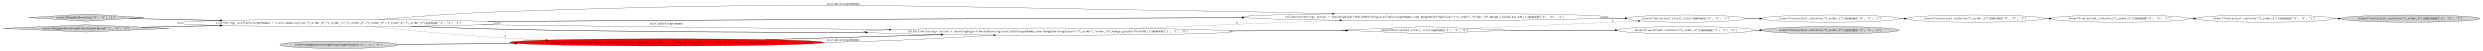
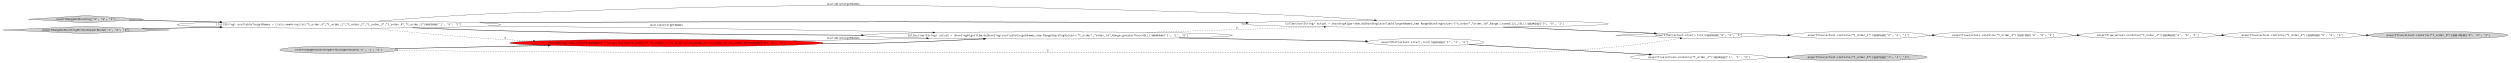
  digraph {
    fontname="Source Code Pro"
    rankdir=LR
    node [fillcolor=white fontname="Source Code Pro" shape=ellipse style=filled]
    edge [fontname="Source Code Pro" style=bold]
-   n1 [label="assertThat(actual.size(),is(5))@@@5@@@['0', '0', '1']"]
+   n1 [label="assertThat(actual.size(),is(5))@@@5@@@['0', '0', '1']" shape=diamond]
    n2 [label="assertTrue(actual.contains(\"t_order_1\"))@@@6@@@['0', '0', '1']"]
    n3 [label="assertTrue(actual.contains(\"t_order_2\"))@@@7@@@['0', '0', '1']"]
    n4 [fillcolor=lightgray label="assertTrue(actual.contains(\"t_order_5\"))@@@10@@@['0', '0', '1']"]
    n5 [fillcolor=red label="List<String> availableTargetNames = Arrays.asList(\"t_order_0\",\"t_order_1\",\"t_order_2\",\"t_order_3\",\"t_order_4\",\"t_order_5\")@@@3@@@['0', '1', '0']"]
    n6 [label="Collection<String> actual = shardingAlgorithm.doSharding(availableTargetNames,new RangeShardingValue<>(\"t_order\",\"order_id\",Range.greaterThan(40L)))@@@4@@@['1', '1', '0']"]
    n7 [label="Collection<String> actual = shardingAlgorithm.doSharding(availableTargetNames,new RangeShardingValue<>(\"t_order\",\"order_id\",Range.closed(12L,55L)))@@@4@@@['0', '0', '1']"]
-   n8 [label="assertThat(actual.size(),is(2))@@@5@@@['1', '1', '0']" shape=diamond]
+   n8 [label="assertThat(actual.size(),is(2))@@@5@@@['1', '1', '0']"]
    n9 [fillcolor=lightgray label="assertRangeDoShardingWithoutUpperBound['0', '1', '0']"]
    n10 [label="assertTrue(actual.contains(\"t_order_3\"))@@@8@@@['0', '0', '1']"]
    n11 [label="assertTrue(actual.contains(\"t_order_4\"))@@@9@@@['0', '0', '1']"]
    n12 [label="List<String> availableTargetNames = Lists.newArrayList(\"t_order_0\",\"t_order_1\",\"t_order_2\",\"t_order_3\",\"t_order_4\",\"t_order_5\")@@@3@@@['1', '0', '1']"]
    n13 [label="assertTrue(actual.contains(\"t_order_4\"))@@@6@@@['1', '1', '0']"]
    n14 [fillcolor=lightgray label="assertTrue(actual.contains(\"t_order_5\"))@@@7@@@['1', '1', '0']"]
    n15 [fillcolor=lightgray label="assertRangeDoSharding['0', '0', '1']" shape=diamond]
    n16 [fillcolor=lightgray label="assertRangeDoShardingWithoutUpperBound['1', '0', '0']" shape=diamond]
    n1 -> n2
    n2 -> n3
    n3 -> n10
    n5 -> n6
    n5 -> n6 [label=availableTargetNames style=solid]
    n6 -> n7 [label=0 style=dashed]
    n6 -> n8
    n7 -> n1
-   n8 -> n1 [label=0 style=dashed]
+   n9 -> n1 [label=0 style=dashed]
    n8 -> n13
    n9 -> n5
    n10 -> n11
    n11 -> n4
    n12 -> n5 [label=0 style=dashed]
    n12 -> n6 [label=availableTargetNames style=solid]
    n12 -> n6
    n12 -> n7 [label=availableTargetNames style=solid]
    n12 -> n7
    n13 -> n14
    n15 -> n12
    n16 -> n12
  }
